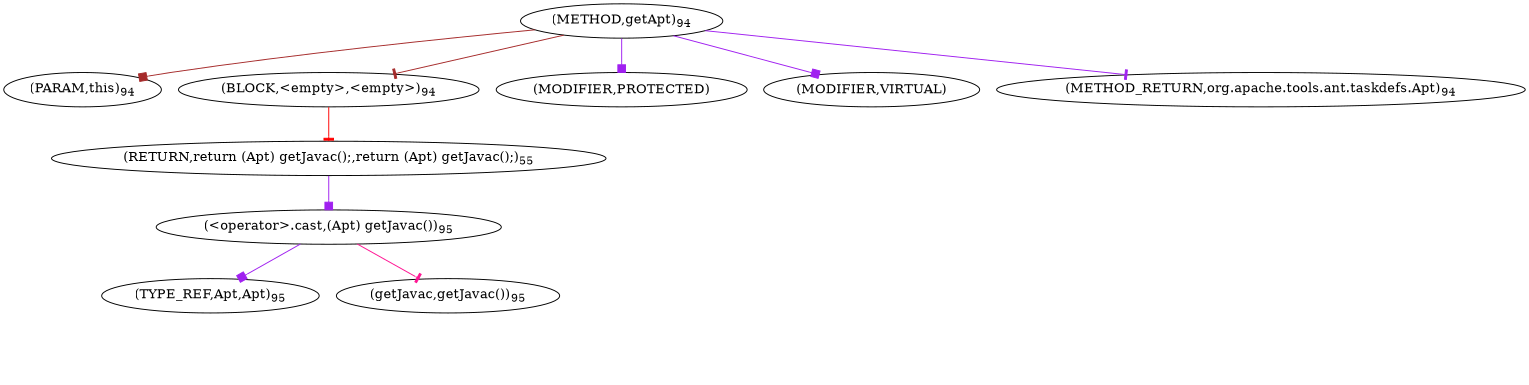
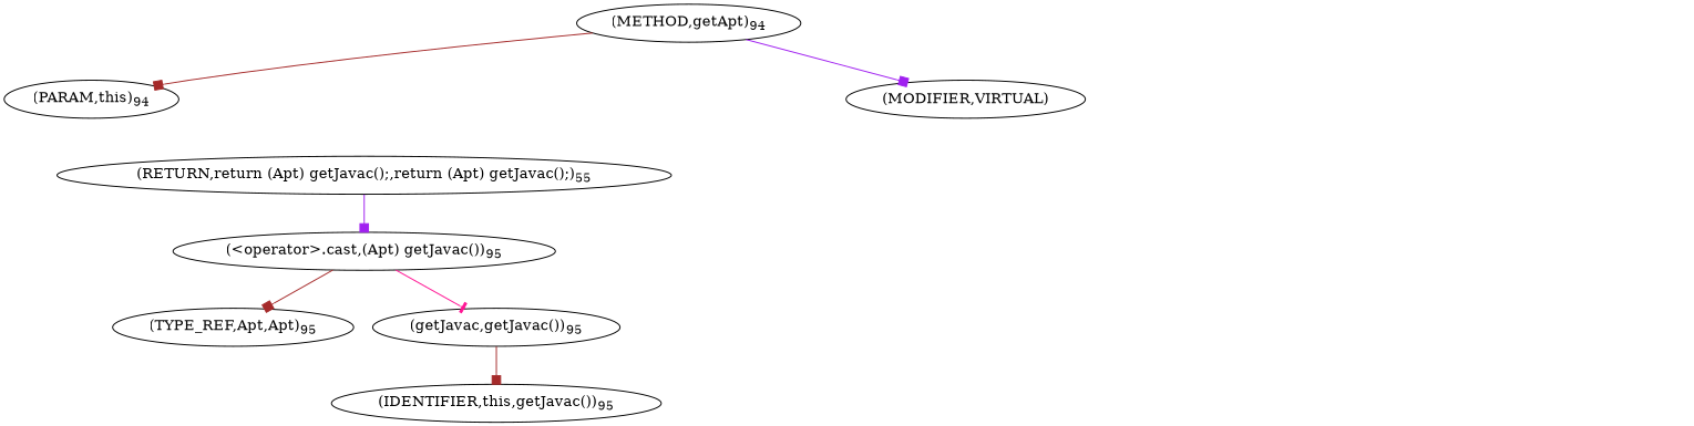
  digraph {
    edge [arrowhead=box color=purple]
    n1 [label=<(METHOD,getApt)<SUB>94</SUB>>]
    n2 [label=<(PARAM,this)<SUB>94</SUB>>]
-   n3 [label=<(BLOCK,&lt;empty&gt;,&lt;empty&gt;)<SUB>94</SUB>>]
-   n4 [label=<(MODIFIER,PROTECTED)>]
    n5 [label=<(MODIFIER,VIRTUAL)>]
-   n6 [label=<(METHOD_RETURN,org.apache.tools.ant.taskdefs.Apt)<SUB>94</SUB>>]
    n7 [label=<(RETURN,return (Apt) getJavac();,return (Apt) getJavac();)<SUB>55</SUB>>]
    n8 [label=<(&lt;operator&gt;.cast,(Apt) getJavac())<SUB>95</SUB>>]
    n9 [label=<(TYPE_REF,Apt,Apt)<SUB>95</SUB>>]
    n10 [label=<(getJavac,getJavac())<SUB>95</SUB>>]
+   n11 [label=<(IDENTIFIER,this,getJavac())<SUB>95</SUB>>]
    n1 -> n2 [color=brown]
-   n1 -> n3 [arrowhead=tee color=brown]
-   n1 -> n4
    n1 -> n5
-   n1 -> n6 [arrowhead=tee]
-   n3 -> n7 [arrowhead=tee color=red]
    n7 -> n8
-   n8 -> n9
+   n8 -> n9 [color=brown]
    n8 -> n10 [arrowhead=tee color=deeppink]
+   n10 -> n11 [color=brown]
  }
